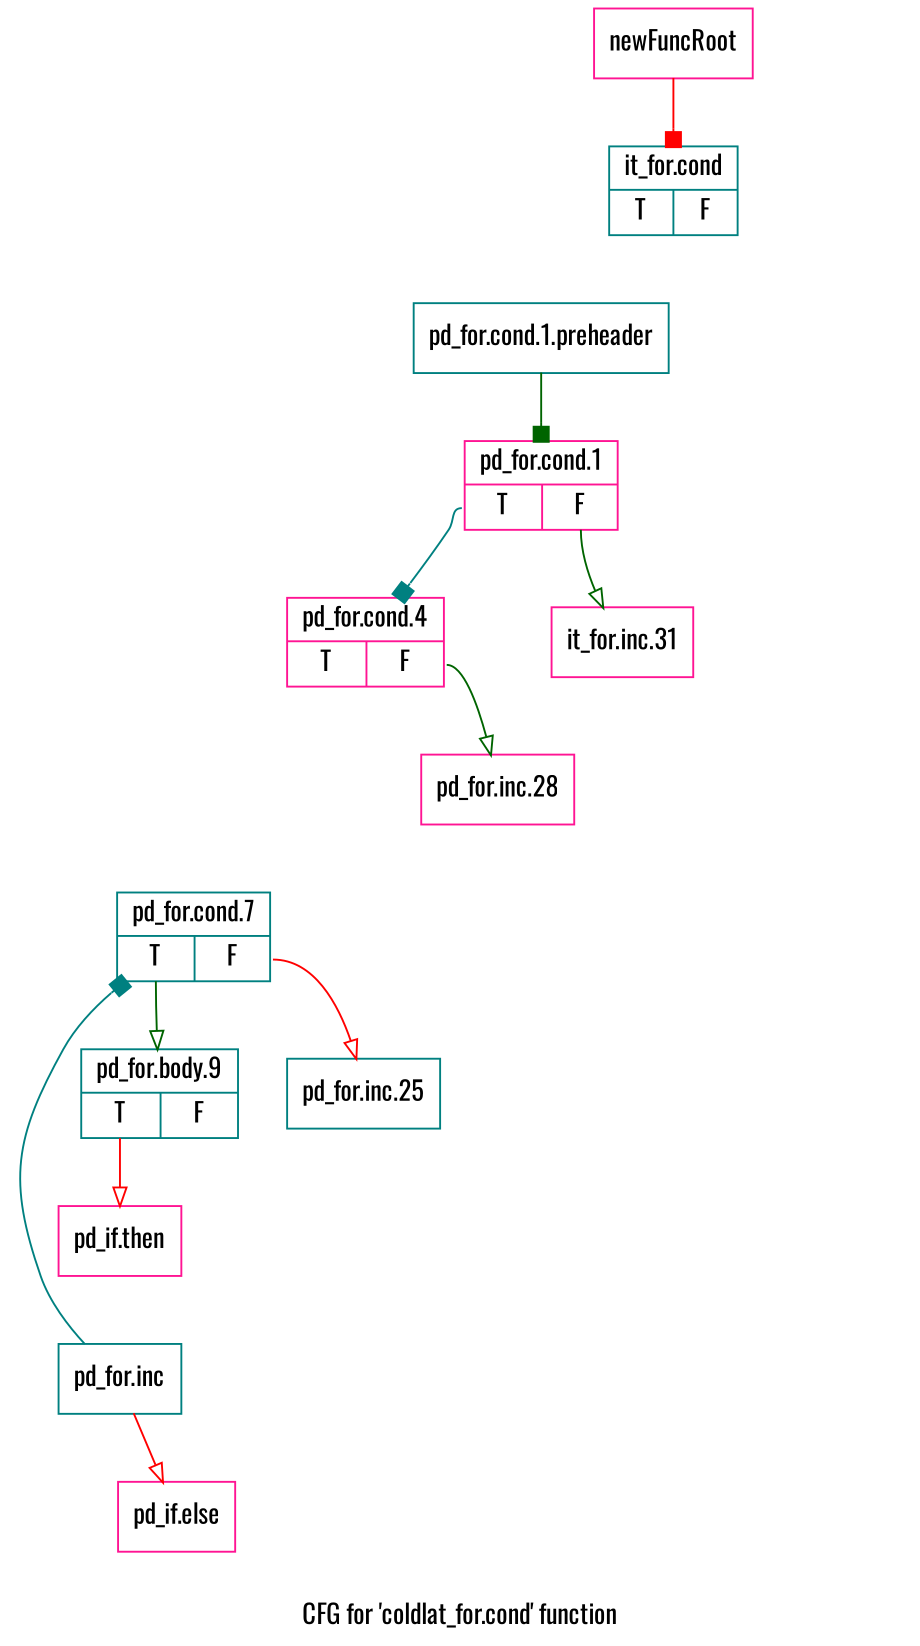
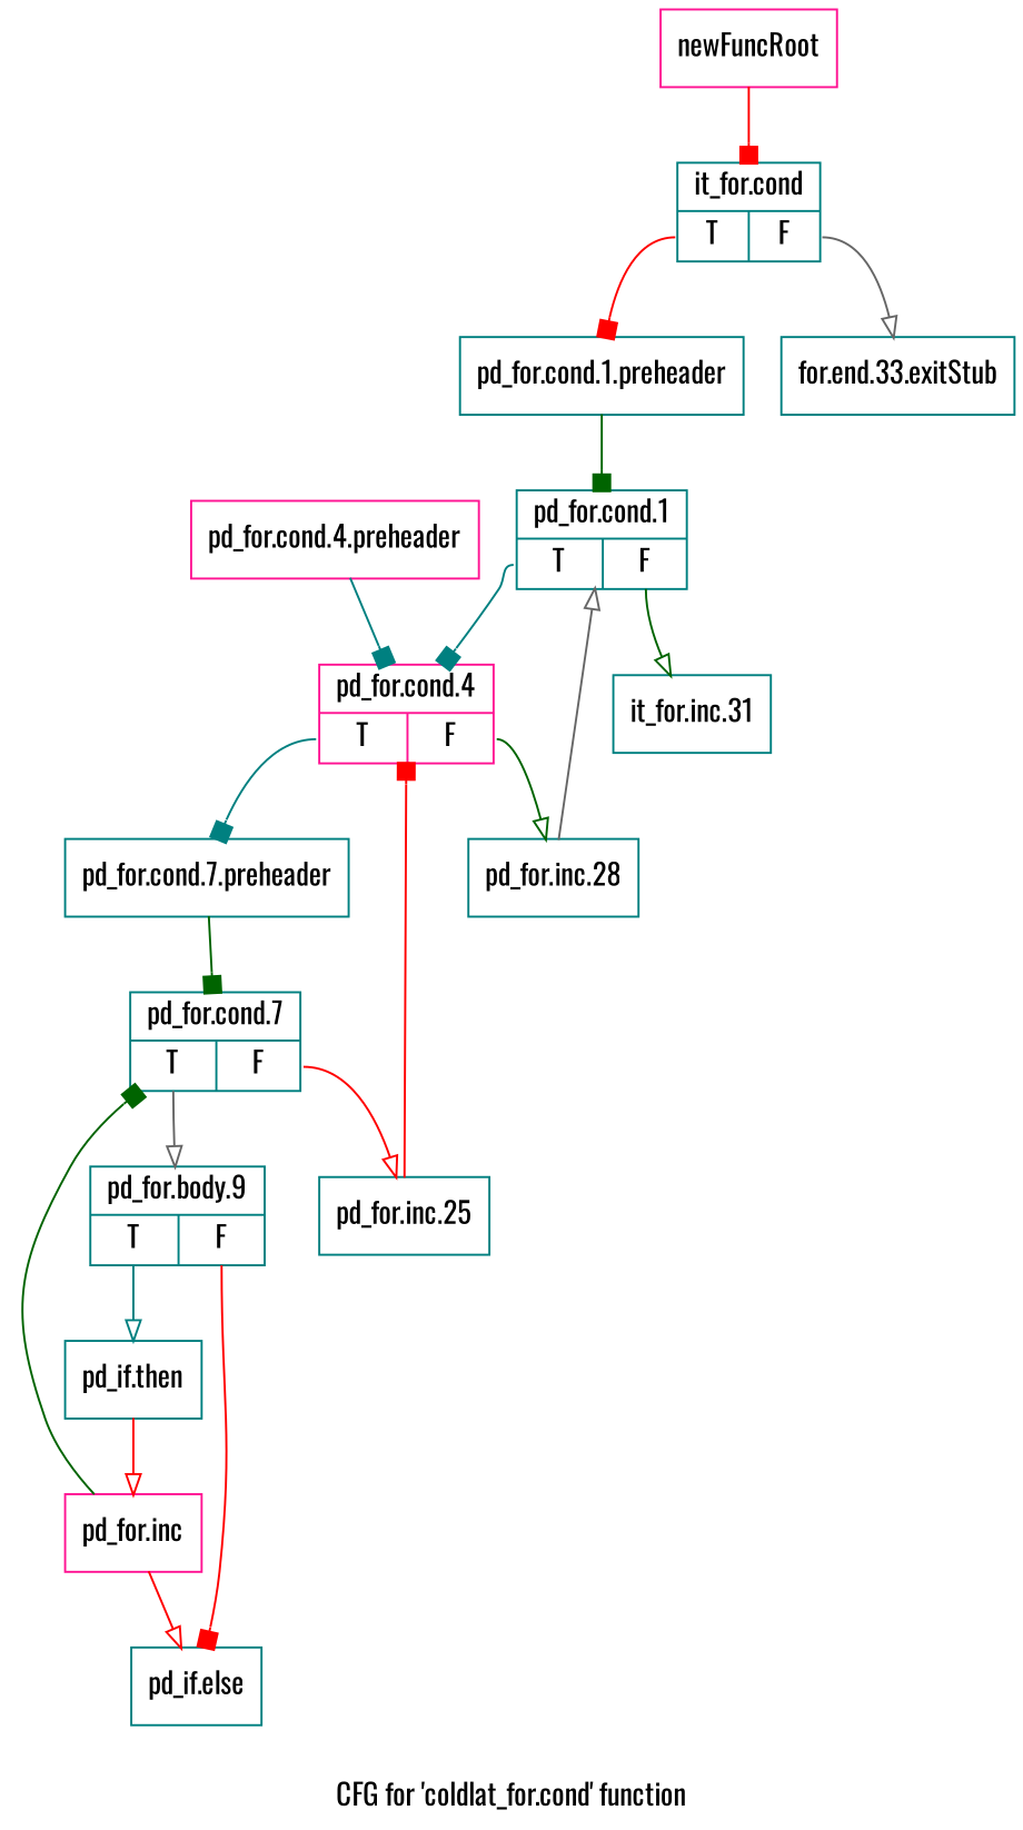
  digraph {
    fontname=Oswald
    label="CFG for 'coldlat_for.cond' function"
    node [color=teal fontname=Oswald shape=record]
    edge [arrowhead=box color=red fontname=Oswald]
    n1 [color=deeppink label="{newFuncRoot}"]
    n2 [label="{it_for.cond|{<s0>T|<s1>F}}"]
+   n3 [label="{for.end.33.exitStub}"]
    n4 [label="{pd_for.cond.1.preheader}"]
-   n5 [color=deeppink label="{pd_for.cond.1|{<s0>T|<s1>F}}"]
-   n6 [color=deeppink label="{it_for.inc.31}"]
+   n5 [label="{pd_for.cond.1|{<s0>T|<s1>F}}"]
+   n6 [label="{it_for.inc.31}"]
    n7 [color=deeppink label="{pd_for.cond.4|{<s0>T|<s1>F}}"]
-   n10 [color=deeppink label="{pd_for.inc.28}"]
+   n8 [color=deeppink label="{pd_for.cond.4.preheader}"]
+   n9 [label="{pd_for.cond.7.preheader}"]
+   n10 [label="{pd_for.inc.28}"]
    n11 [label="{pd_for.cond.7|{<s0>T|<s1>F}}"]
    n12 [label="{pd_for.body.9|{<s0>T|<s1>F}}"]
    n13 [label="{pd_for.inc.25}"]
-   n14 [color=deeppink label="{pd_if.then}"]
-   n15 [color=deeppink label="{pd_if.else}"]
-   n16 [label="{pd_for.inc}"]
+   n14 [label="{pd_if.then}"]
+   n15 [label="{pd_if.else}"]
+   n16 [color=deeppink label="{pd_for.inc}"]
    n1 -> n2
+   n2 -> n3 [arrowhead=onormal color=gray40 tailport=s1]
+   n2 -> n4 [tailport=s0]
    n4 -> n5 [color=darkgreen]
    n5 -> n6 [arrowhead=onormal color=darkgreen tailport=s1]
    n5 -> n7 [color=teal tailport=s0]
+   n7 -> n9 [color=teal tailport=s0]
    n7 -> n10 [arrowhead=onormal color=darkgreen tailport=s1]
-   n11 -> n12 [arrowhead=onormal color=darkgreen tailport=s0]
+   n8 -> n7 [color=teal]
+   n9 -> n11 [color=darkgreen]
+   n10 -> n5 [arrowhead=onormal color=gray40]
+   n11 -> n12 [arrowhead=onormal color=gray40 tailport=s0]
    n11 -> n13 [arrowhead=onormal tailport=s1]
-   n12 -> n14 [arrowhead=onormal tailport=s0]
-   n16 -> n11 [color=teal]
+   n12 -> n14 [arrowhead=onormal color=teal tailport=s0]
+   n12 -> n15 [tailport=s1]
+   n13 -> n7
+   n14 -> n16 [arrowhead=onormal]
+   n16 -> n11 [color=darkgreen]
    n16 -> n15 [arrowhead=onormal]
  }
